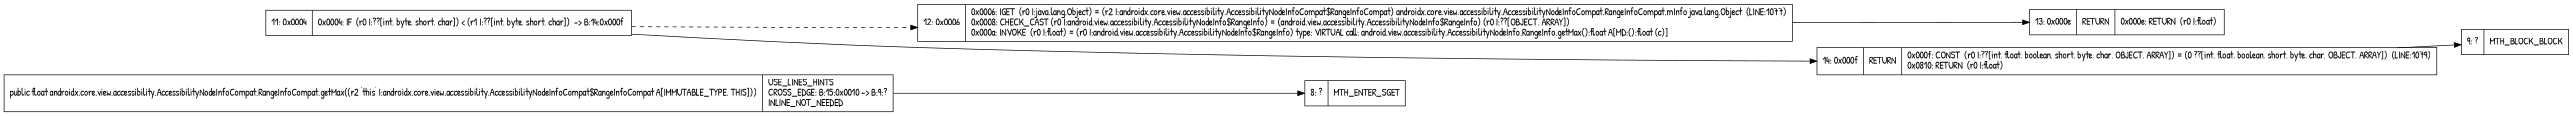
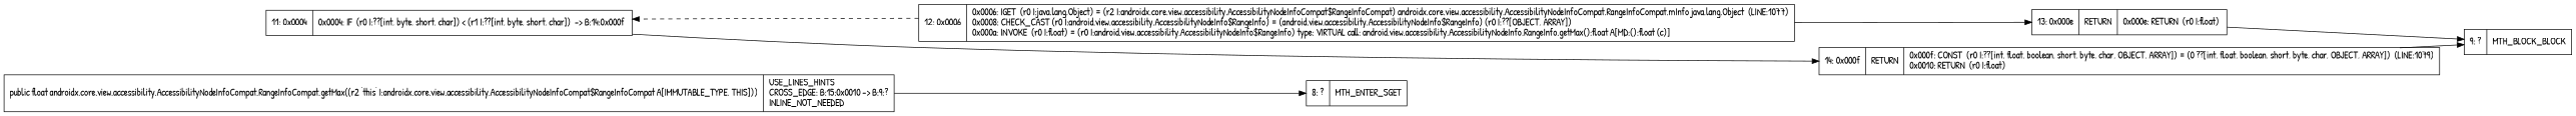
  digraph {
    fontname="Patrick Hand"
    rankdir=LR
    node [fontname="Patrick Hand" shape=record]
    edge [fontname="Patrick Hand"]
    n1 [label="{8\:\ ?|MTH_ENTER_SGET\l}"]
    n2 [label="{11\:\ 0x0004|0x0004: IF  (r0 I:??[int, byte, short, char]) \< (r1 I:??[int, byte, short, char])  \-\> B:14:0x000f \l}"]
    n3 [label="{12\:\ 0x0006|0x0006: IGET  (r0 I:java.lang.Object) = (r2 I:androidx.core.view.accessibility.AccessibilityNodeInfoCompat$RangeInfoCompat) androidx.core.view.accessibility.AccessibilityNodeInfoCompat.RangeInfoCompat.mInfo java.lang.Object  (LINE:1077)\l0x0008: CHECK_CAST (r0 I:android.view.accessibility.AccessibilityNodeInfo$RangeInfo) = (android.view.accessibility.AccessibilityNodeInfo$RangeInfo) (r0 I:??[OBJECT, ARRAY]) \l0x000a: INVOKE  (r0 I:float) = (r0 I:android.view.accessibility.AccessibilityNodeInfo$RangeInfo) type: VIRTUAL call: android.view.accessibility.AccessibilityNodeInfo.RangeInfo.getMax():float A[MD:():float (c)]\l}"]
-   n4 [label="{14\:\ 0x000f|RETURN\l|0x000f: CONST  (r0 I:??[int, float, boolean, short, byte, char, OBJECT, ARRAY]) = (0 ??[int, float, boolean, short, byte, char, OBJECT, ARRAY])  (LINE:1079)\l0x0810: RETURN  (r0 I:float) \l}"]
+   n4 [label="{14\:\ 0x000f|RETURN\l|0x000f: CONST  (r0 I:??[int, float, boolean, short, byte, char, OBJECT, ARRAY]) = (0 ??[int, float, boolean, short, byte, char, OBJECT, ARRAY])  (LINE:1079)\l0x0010: RETURN  (r0 I:float) \l}"]
    n5 [label="{13\:\ 0x000e|RETURN\l|0x000e: RETURN  (r0 I:float) \l}"]
    n6 [label="{9\:\ ?|MTH_BLOCK_BLOCK\l}"]
    n7 [label="{public float androidx.core.view.accessibility.AccessibilityNodeInfoCompat.RangeInfoCompat.getMax((r2 'this' I:androidx.core.view.accessibility.AccessibilityNodeInfoCompat$RangeInfoCompat A[IMMUTABLE_TYPE, THIS]))  | USE_LINES_HINTS\lCROSS_EDGE: B:15:0x0010 \-\> B:9:?\lINLINE_NOT_NEEDED\l}"]
-   n2 -> n3 [style=dashed]
+   n3 -> n2 [style=dashed]
    n2 -> n4
    n3 -> n5
    n4 -> n6
+   n5 -> n6
    n7 -> n1
  }
